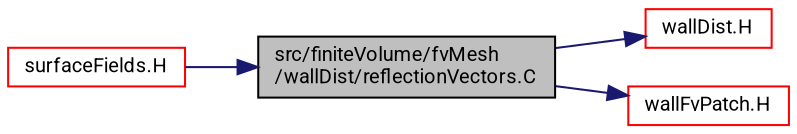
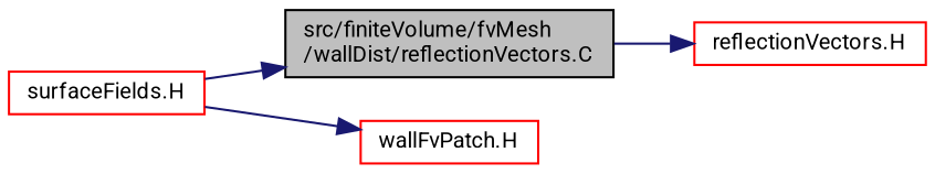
  digraph {
    fontname=Roboto
    rankdir=LR
    node [color=red fontname=Roboto fontsize=10 shape=record]
    edge [color=midnightblue fontname=Roboto fontsize=10 labelfontname=FreeSans labelfontsize=10 style=solid]
    n1 [color=black fillcolor=grey75 fontcolor=black height=0.2 label="src/finiteVolume/fvMesh\l/wallDist/reflectionVectors.C" style=filled width=0.4]
-   n2 [height=0.2 label="wallDist.H" width=0.4]
+   n2 [height=0.2 label="reflectionVectors.H" width=0.4]
    n3 [height=0.2 label="wallFvPatch.H" width=0.4]
    n4 [height=0.2 label="surfaceFields.H" width=0.4]
    n1 -> n2
-   n1 -> n3
+   n4 -> n3
    n4 -> n1
  }
